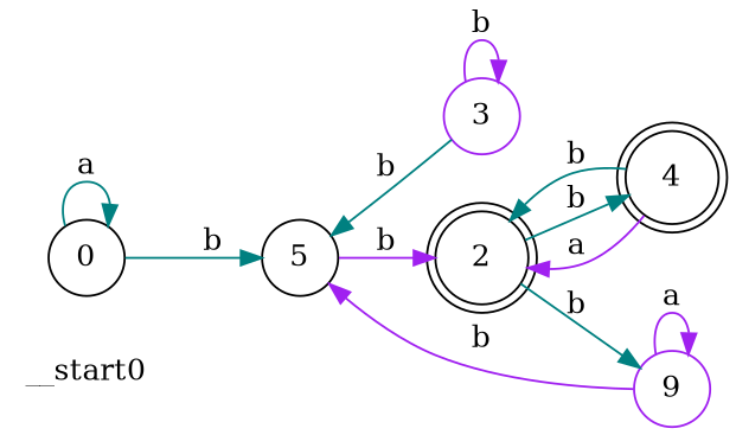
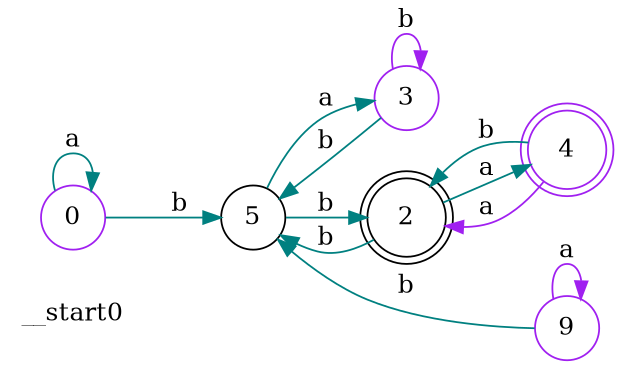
  digraph {
    rankdir=LR
    node [color=purple shape=circle fillcolor=white style=filled]
    edge [color=teal]
    __start0 [color=black shape=none fillcolor="" style=""]
-   n2 [color=black label=0]
+   n2 [label=0]
    n3 [color=black label=5]
    n4 [label=3]
    n5 [label=9]
    n6 [color=black label=2 shape=doublecircle style="rounded,filled"]
-   n7 [color=black label=4 shape=doublecircle style="rounded,filled"]
+   n7 [label=4 shape=doublecircle style="rounded,filled"]
    n2 -> n2 [label=a]
    n2 -> n3 [label=b]
-   n3 -> n6 [color=purple label=b]
+   n3 -> n4 [label=a]
+   n3 -> n6 [label=b]
    n4 -> n3 [label=b]
    n4 -> n4 [color=purple label=b]
-   n5 -> n3 [color=purple label=b]
+   n5 -> n3 [label=b]
    n5 -> n5 [color=purple label=a]
-   n6 -> n5 [label=b]
-   n6 -> n7 [label=b]
+   n6 -> n3 [label=b]
+   n6 -> n7 [label=a]
    n7 -> n6 [color=purple label=a]
    n7 -> n6 [label=b]
  }
